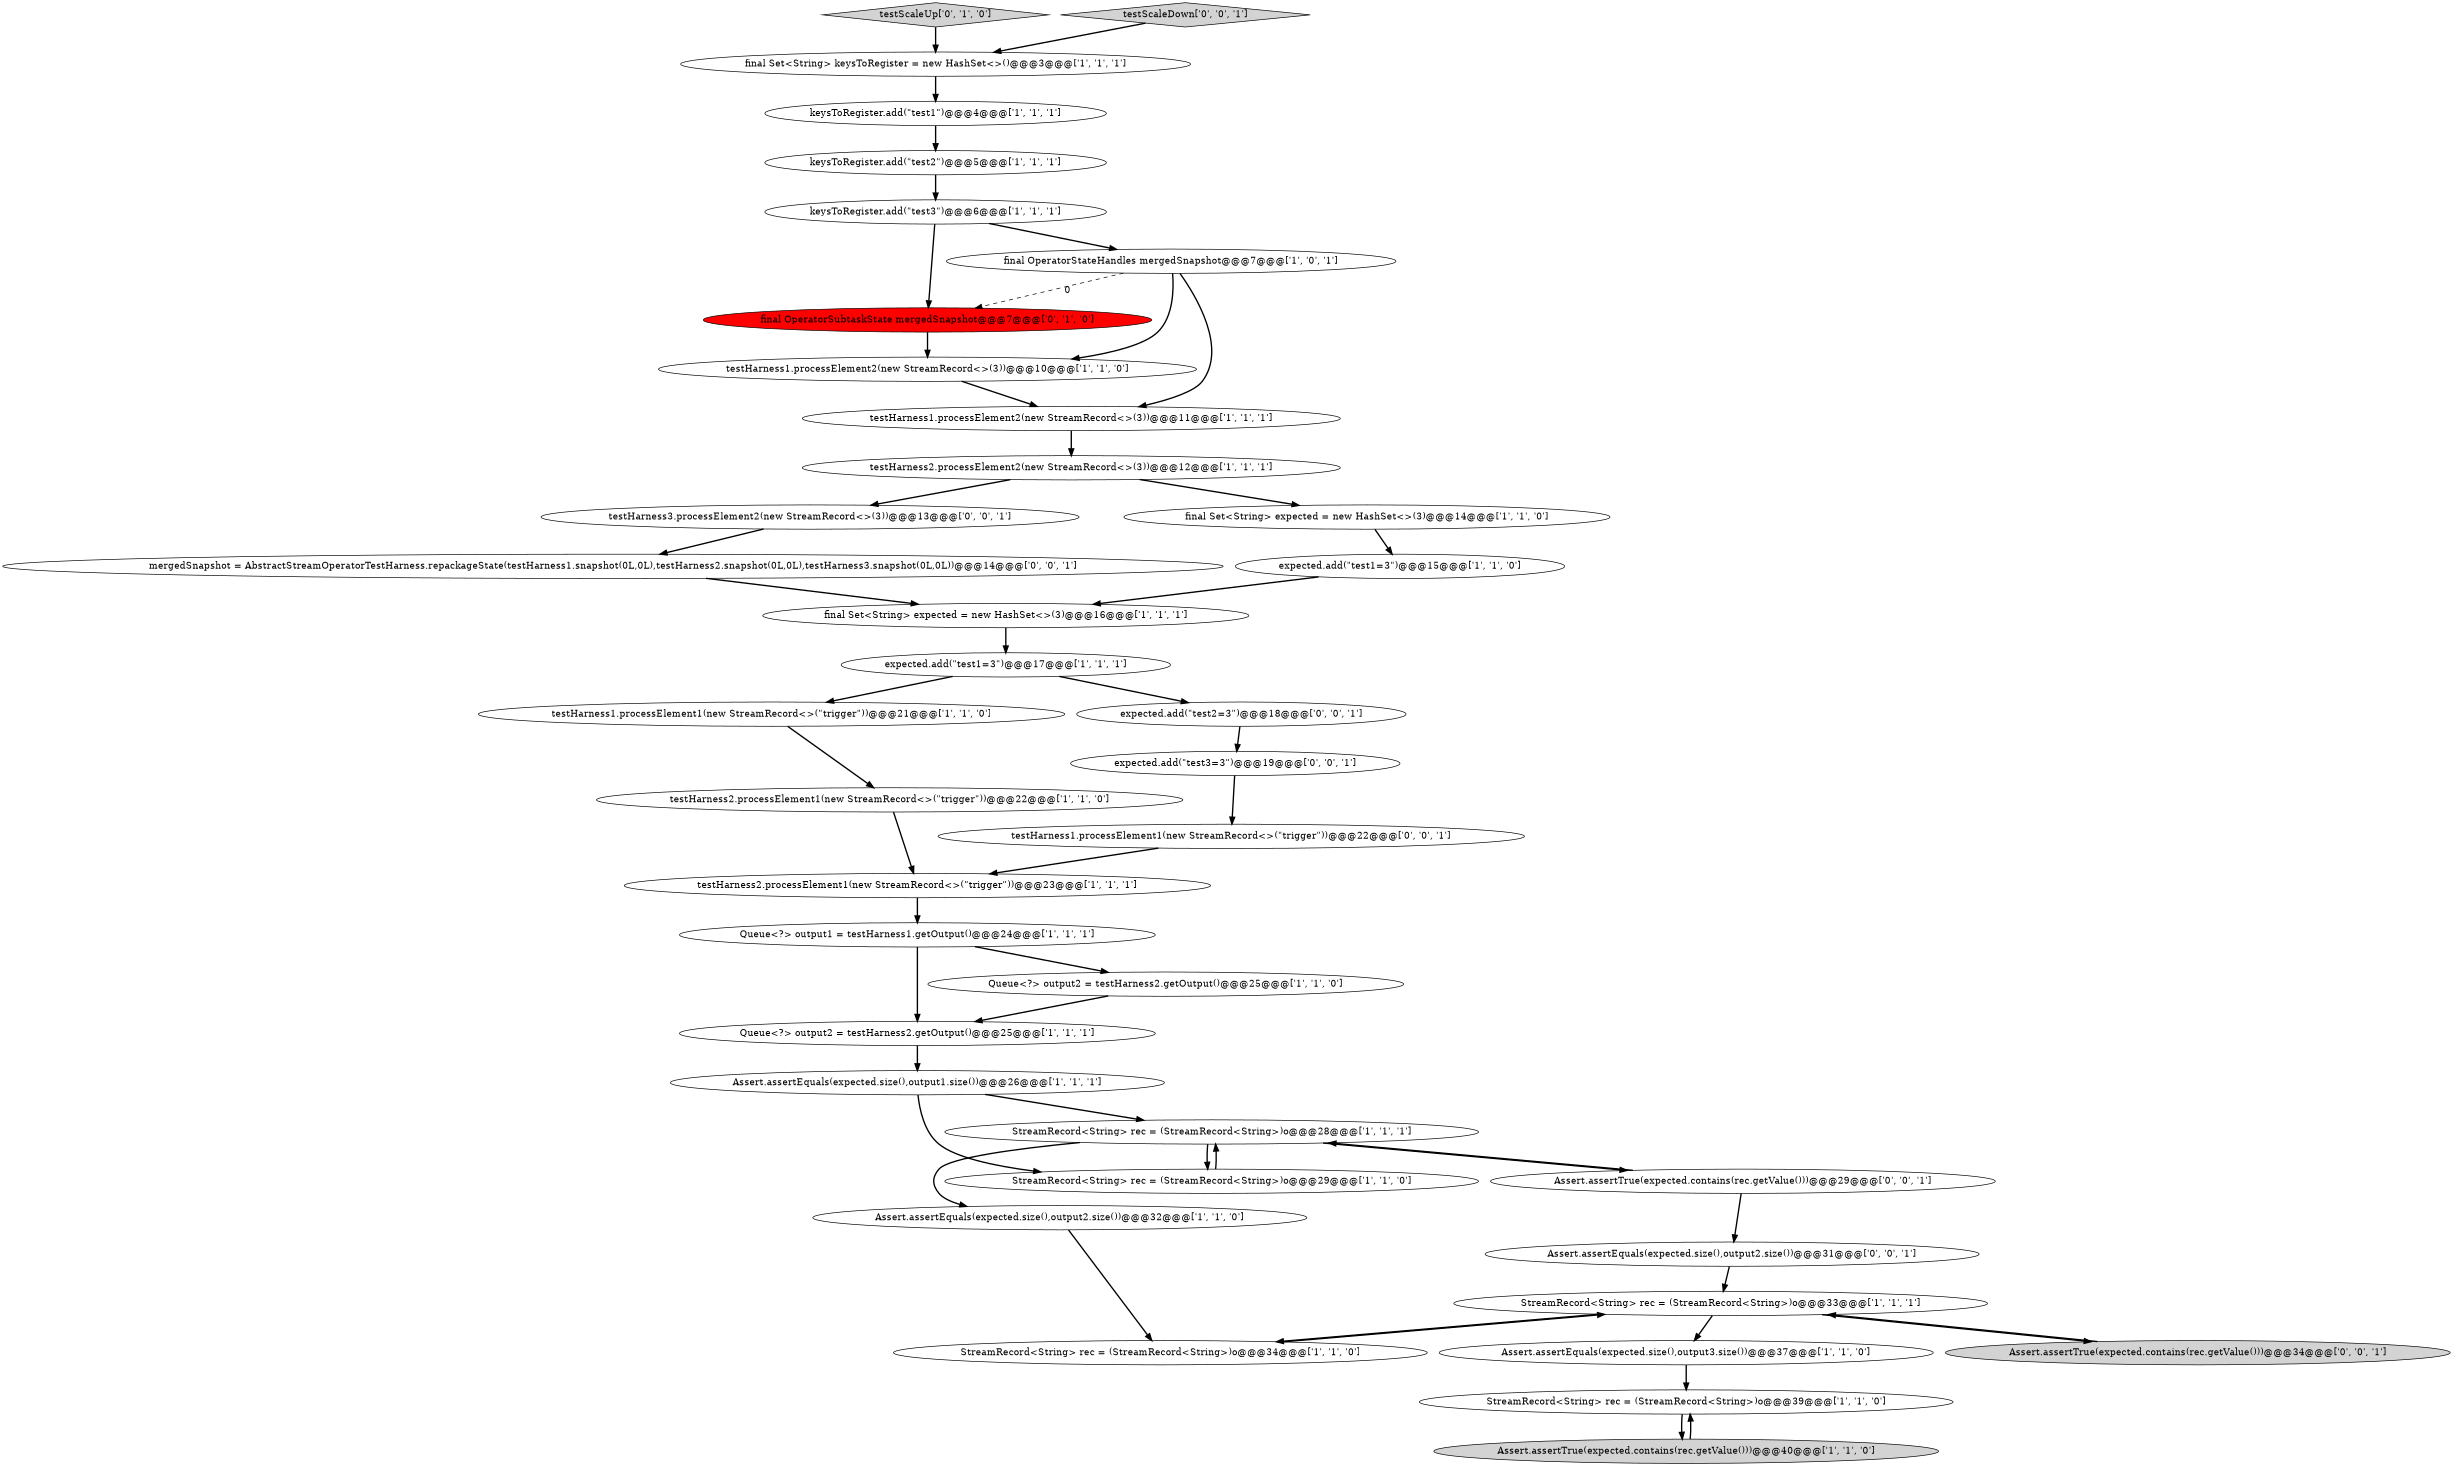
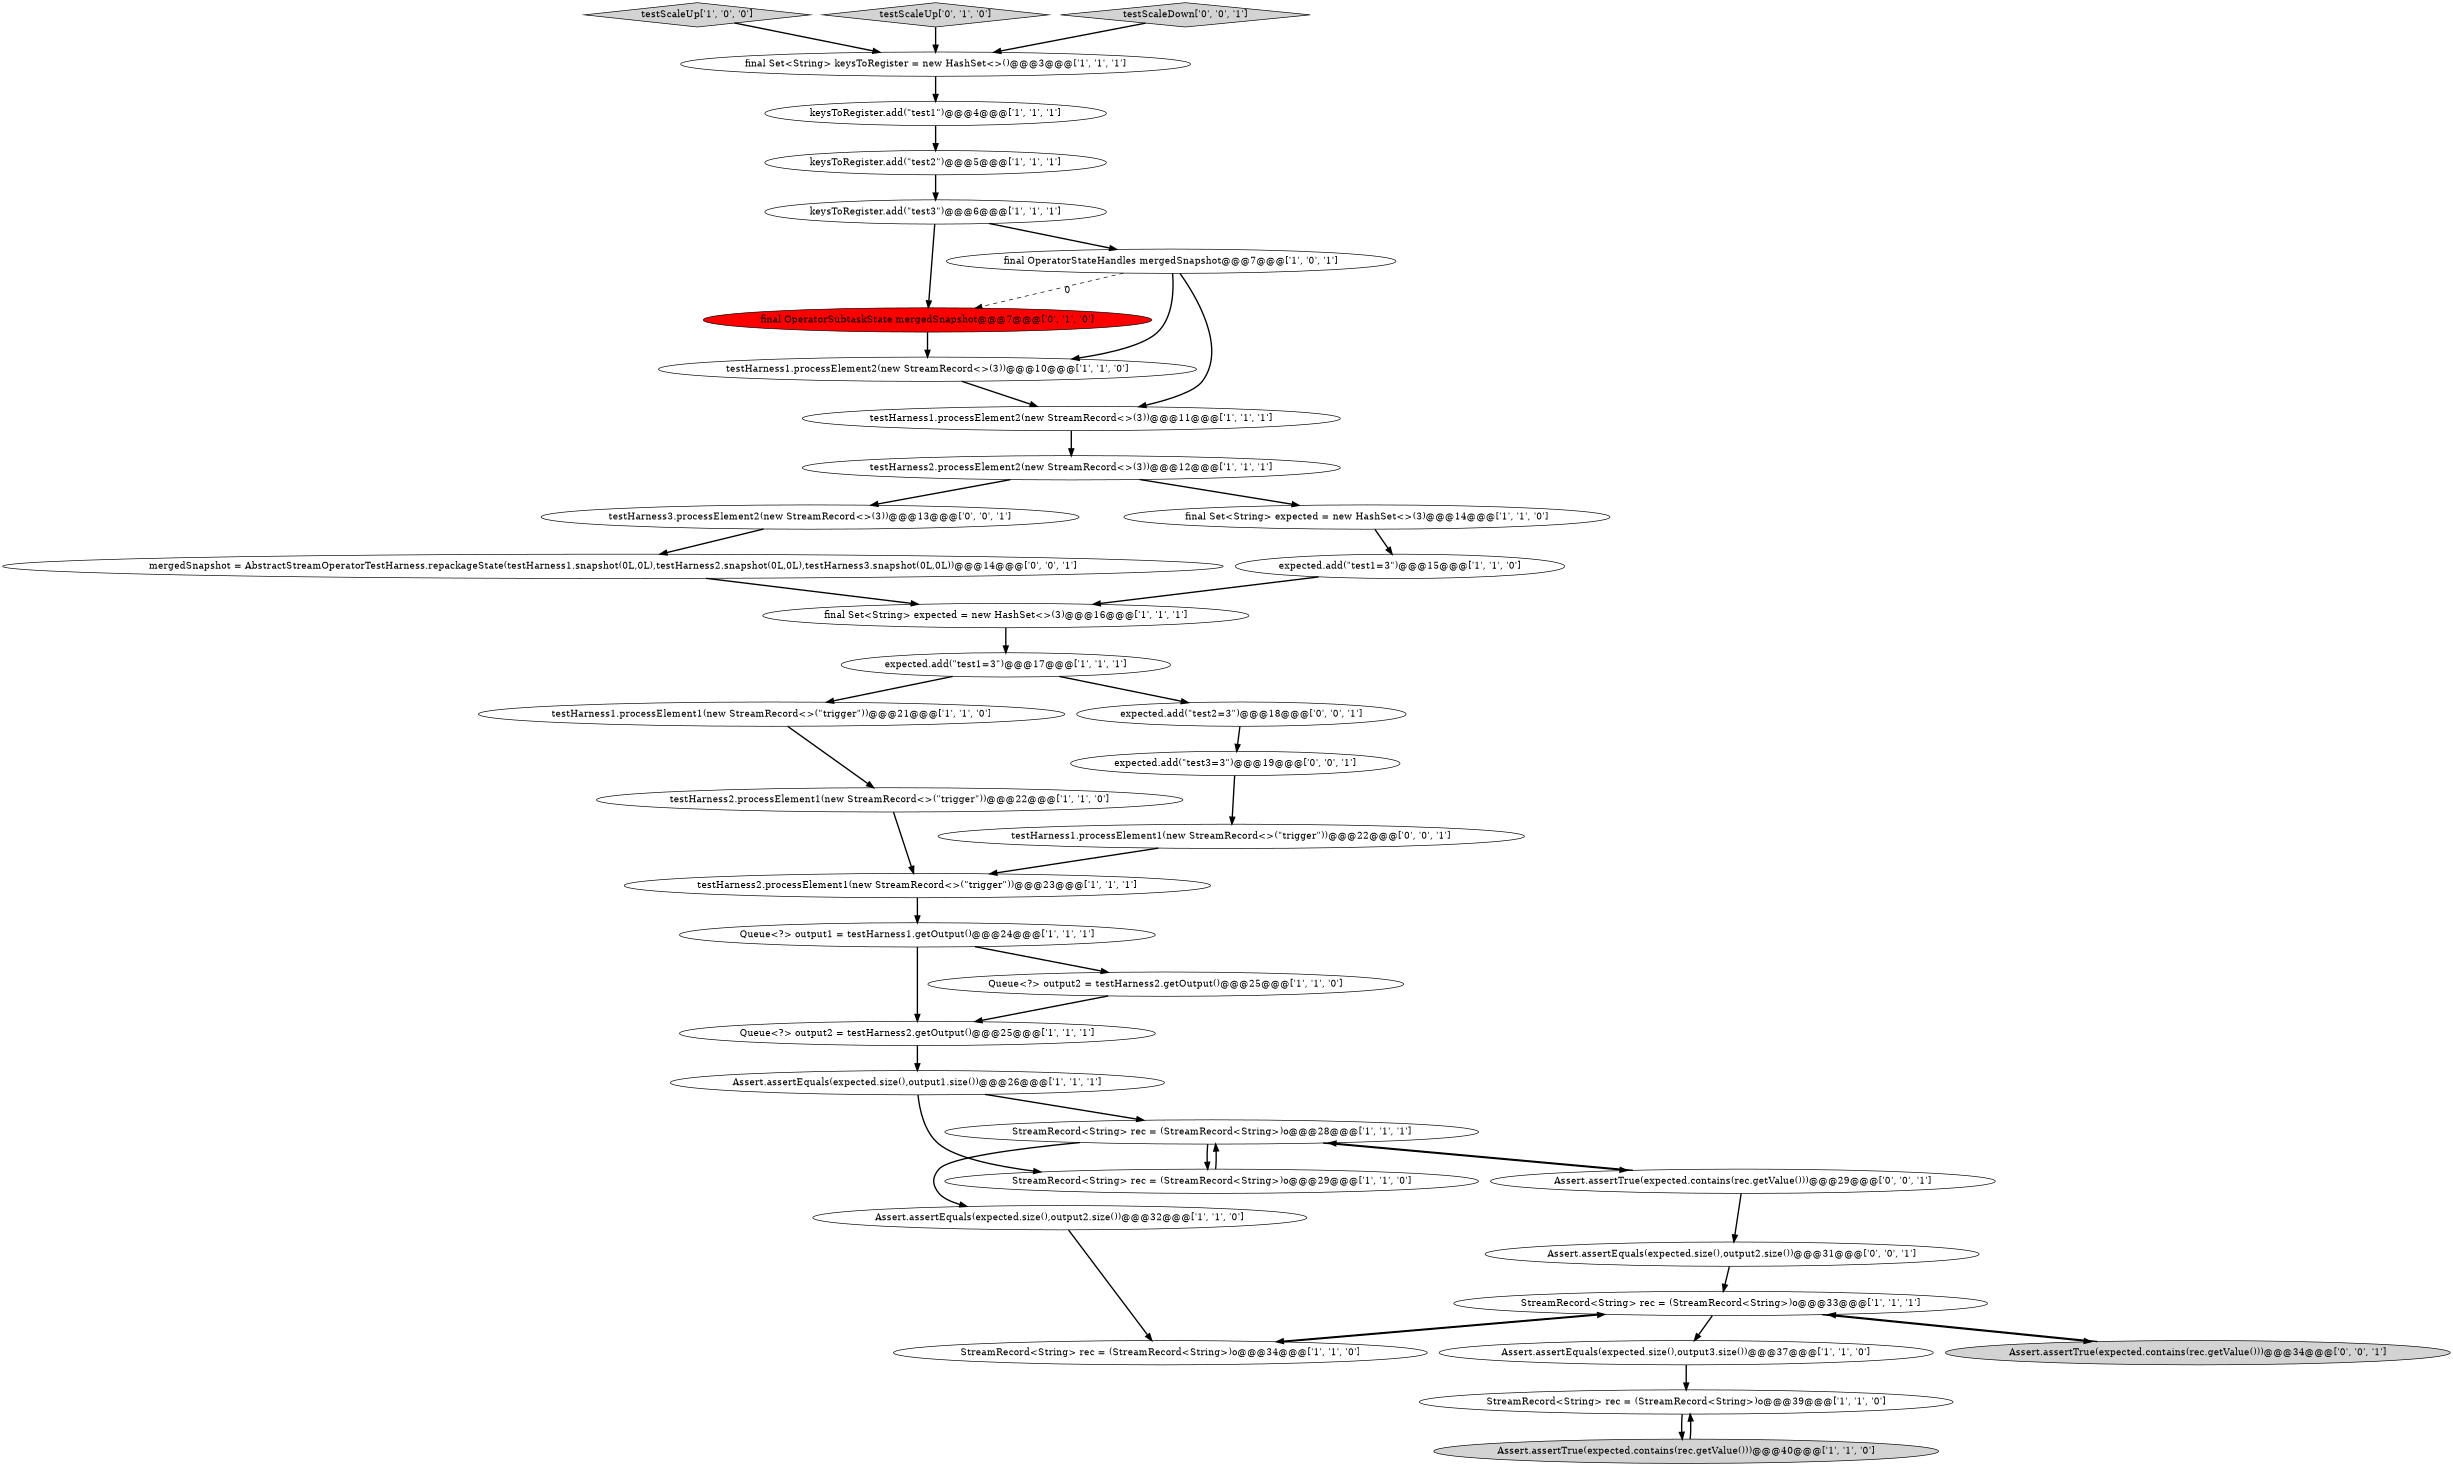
  digraph {
    node [fillcolor=white shape=ellipse style=filled]
    edge [style=bold]
    n1 [label="StreamRecord<String> rec = (StreamRecord<String>)o@@@33@@@['1', '1', '1']"]
    n2 [label="Assert.assertEquals(expected.size(),output3.size())@@@37@@@['1', '1', '0']"]
    n3 [label="StreamRecord<String> rec = (StreamRecord<String>)o@@@34@@@['1', '1', '0']"]
    n4 [fillcolor=lightgray label="Assert.assertTrue(expected.contains(rec.getValue()))@@@34@@@['0', '0', '1']"]
    n5 [label="final Set<String> expected = new HashSet<>(3)@@@16@@@['1', '1', '1']"]
    n6 [label="expected.add(\"test1=3\")@@@17@@@['1', '1', '1']"]
    n7 [label="Queue<?> output1 = testHarness1.getOutput()@@@24@@@['1', '1', '1']"]
    n8 [label="Queue<?> output2 = testHarness2.getOutput()@@@25@@@['1', '1', '1']"]
    n9 [label="Queue<?> output2 = testHarness2.getOutput()@@@25@@@['1', '1', '0']"]
    n10 [label="Assert.assertEquals(expected.size(),output1.size())@@@26@@@['1', '1', '1']"]
    n11 [label="StreamRecord<String> rec = (StreamRecord<String>)o@@@39@@@['1', '1', '0']"]
    n12 [label="testHarness1.processElement2(new StreamRecord<>(3))@@@11@@@['1', '1', '1']"]
    n13 [label="testHarness2.processElement2(new StreamRecord<>(3))@@@12@@@['1', '1', '1']"]
    n14 [label="testHarness1.processElement1(new StreamRecord<>(\"trigger\"))@@@21@@@['1', '1', '0']"]
    n15 [label="testHarness2.processElement1(new StreamRecord<>(\"trigger\"))@@@22@@@['1', '1', '0']"]
    n16 [label="keysToRegister.add(\"test1\")@@@4@@@['1', '1', '1']"]
    n17 [label="keysToRegister.add(\"test2\")@@@5@@@['1', '1', '1']"]
    n18 [label="Assert.assertEquals(expected.size(),output2.size())@@@31@@@['0', '0', '1']"]
    n19 [label="mergedSnapshot = AbstractStreamOperatorTestHarness.repackageState(testHarness1.snapshot(0L,0L),testHarness2.snapshot(0L,0L),testHarness3.snapshot(0L,0L))@@@14@@@['0', '0', '1']"]
    n20 [label="testHarness1.processElement1(new StreamRecord<>(\"trigger\"))@@@22@@@['0', '0', '1']"]
    n21 [label="testHarness2.processElement1(new StreamRecord<>(\"trigger\"))@@@23@@@['1', '1', '1']"]
    n22 [label="expected.add(\"test2=3\")@@@18@@@['0', '0', '1']"]
    n23 [label="expected.add(\"test3=3\")@@@19@@@['0', '0', '1']"]
    n24 [label="keysToRegister.add(\"test3\")@@@6@@@['1', '1', '1']"]
    n25 [fillcolor=red label="final OperatorSubtaskState mergedSnapshot@@@7@@@['0', '1', '0']"]
    n26 [label="final OperatorStateHandles mergedSnapshot@@@7@@@['1', '0', '1']"]
    n27 [fillcolor=lightgray label="Assert.assertTrue(expected.contains(rec.getValue()))@@@40@@@['1', '1', '0']"]
    n28 [label="StreamRecord<String> rec = (StreamRecord<String>)o@@@29@@@['1', '1', '0']"]
    n29 [label="StreamRecord<String> rec = (StreamRecord<String>)o@@@28@@@['1', '1', '1']"]
    n30 [label="final Set<String> expected = new HashSet<>(3)@@@14@@@['1', '1', '0']"]
    n31 [label="expected.add(\"test1=3\")@@@15@@@['1', '1', '0']"]
+   n32 [fillcolor=lightgray label="testScaleUp['1', '0', '0']" shape=diamond]
    n33 [label="final Set<String> keysToRegister = new HashSet<>()@@@3@@@['1', '1', '1']"]
    n34 [label="testHarness1.processElement2(new StreamRecord<>(3))@@@10@@@['1', '1', '0']"]
    n35 [label="testHarness3.processElement2(new StreamRecord<>(3))@@@13@@@['0', '0', '1']"]
    n36 [fillcolor=lightgray label="testScaleUp['0', '1', '0']" shape=diamond]
    n37 [label="Assert.assertTrue(expected.contains(rec.getValue()))@@@29@@@['0', '0', '1']"]
    n38 [label="Assert.assertEquals(expected.size(),output2.size())@@@32@@@['1', '1', '0']"]
    n39 [fillcolor=lightgray label="testScaleDown['0', '0', '1']" shape=diamond]
    n1 -> n2
    n1 -> n3
    n1 -> n4
    n2 -> n11
    n3 -> n1
    n4 -> n1
    n5 -> n6
    n6 -> n14
    n6 -> n22
    n7 -> n8
    n7 -> n9
    n8 -> n10
    n9 -> n8
    n10 -> n28
    n10 -> n29
    n11 -> n27
    n12 -> n13
    n13 -> n30
    n13 -> n35
    n14 -> n15
    n15 -> n21
    n16 -> n17
    n17 -> n24
    n18 -> n1
    n19 -> n5
    n20 -> n21
    n21 -> n7
    n22 -> n23
    n23 -> n20
    n24 -> n25
    n24 -> n26
    n25 -> n34
    n26 -> n12
    n26 -> n25 [label=0 style=dashed]
    n26 -> n34
    n27 -> n11
    n28 -> n29
    n29 -> n28
    n29 -> n37
    n29 -> n38
    n30 -> n31
    n31 -> n5
+   n32 -> n33
    n33 -> n16
    n34 -> n12
    n35 -> n19
    n36 -> n33
    n37 -> n18
    n37 -> n29
    n38 -> n3
    n39 -> n33
  }
